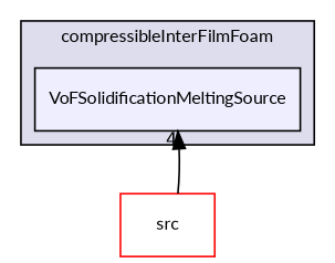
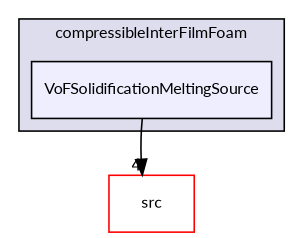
  digraph {
    compound=true
    fontname=Lato
    node [fontname=Lato fontsize=10 shape=box]
    n1 [fillcolor="#eeeeff" label=VoFSolidificationMeltingSource pencolor=black style=filled]
    n2 [color=red label=src]
    subgraph cluster_1 {
      bgcolor="#ddddee"
      fontsize=10
      label=compressibleInterFilmFoam
      pencolor=black
      n1
    }
-   n2 -> n1 [headlabel=4 labeldistance=1.5 labelfontname=Helvetica labelfontsize=10 fontname=Lato]
+   n1 -> n2 [headlabel=4 labeldistance=1.5 labelfontname=Helvetica labelfontsize=10 fontname=Lato]
  }
